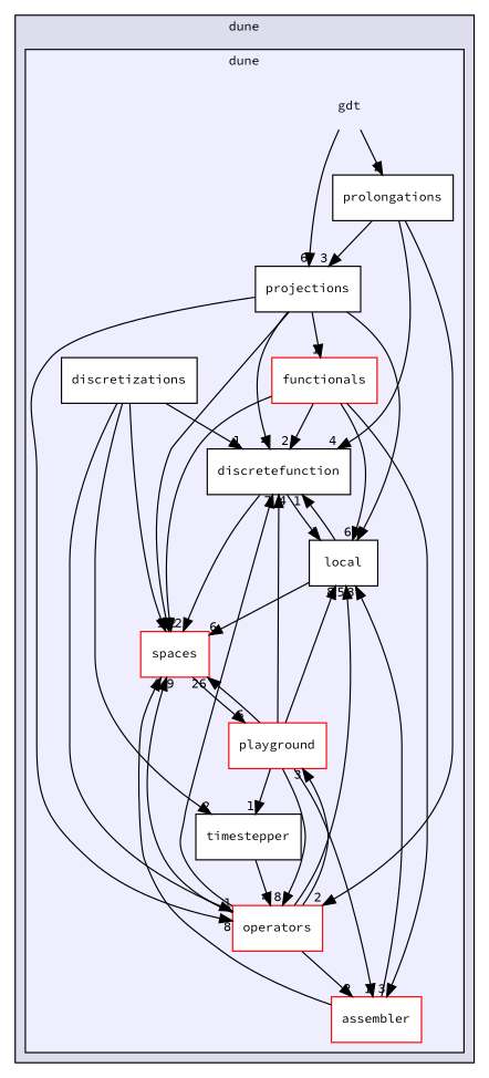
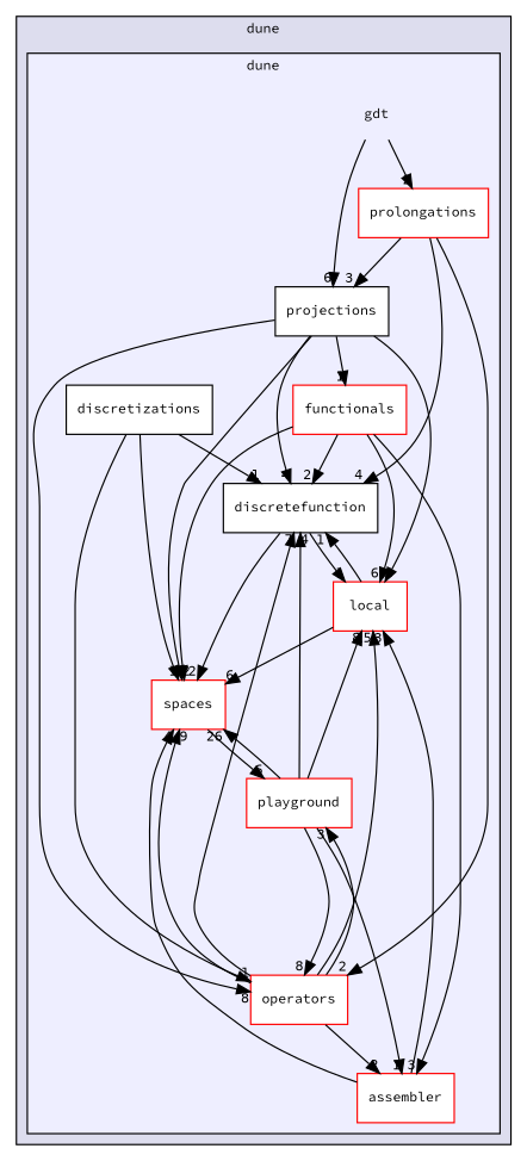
  digraph {
    compound=true
    fontname="Source Code Pro"
    node [fontname="Source Code Pro" fontsize=10 shape=box color=red fillcolor=white style=filled]
    edge [headlabel=2 labeldistance=1.5 labelfontname=Helvetica labelfontsize=10 fontname="Source Code Pro"]
    n1 [label=gdt shape=plaintext color="" fillcolor="" style=""]
    n2 [label=assembler]
    n3 [color=black label=discretefunction]
    n4 [color=black label=discretizations]
    n5 [label=functionals]
-   n6 [color=black label=local]
+   n6 [label=local]
    n7 [label=operators]
    n8 [label=playground]
    n9 [color=black label=projections]
-   n10 [color=black label=prolongations]
+   n10 [label=prolongations]
    n11 [label=spaces]
-   n12 [color=black label=timestepper]
    subgraph cluster_1 {
      bgcolor="#ddddee"
      fontsize=10
      label=dune
      pencolor=black
      subgraph cluster_2 {
        bgcolor="#eeeeff"
        fontsize=10
        pencolor=black
        n1
        n2
        n3
        n4
        n5
        n6
        n7
        n8
        n9
        n10
        n11
-       n12
      }
    }
    n1 -> n9 [headlabel=6]
    n1 -> n10
    n2 -> n6 [headlabel=3]
    n2 -> n11 [headlabel=4]
    n3 -> n6 [headlabel=1]
    n3 -> n11
    n4 -> n3 [headlabel=1]
    n4 -> n7 [headlabel=1]
    n4 -> n11 [headlabel=1]
-   n4 -> n12
    n5 -> n2 [headlabel=3]
    n5 -> n3
    n5 -> n6 [headlabel=6]
    n5 -> n11
    n6 -> n3 [headlabel=1]
    n6 -> n11 [headlabel=6]
    n7 -> n2
    n7 -> n3 [headlabel=7]
    n7 -> n6 [headlabel=15]
    n7 -> n8 [headlabel=3]
    n7 -> n11 [headlabel=9]
    n8 -> n2 [headlabel=1]
    n8 -> n3 [headlabel=4]
    n8 -> n6 [headlabel=8]
    n8 -> n7 [headlabel=8]
    n8 -> n11 [headlabel=26]
-   n8 -> n12 [headlabel=1]
    n9 -> n3 [headlabel=4]
    n9 -> n5 [headlabel=1]
    n9 -> n6 [headlabel=3]
    n9 -> n7 [headlabel=8]
    n9 -> n11
    n10 -> n3 [headlabel=4]
    n10 -> n7
    n10 -> n9 [headlabel=3]
    n11 -> n8 [headlabel=6]
-   n12 -> n7 [headlabel=4]
  }
